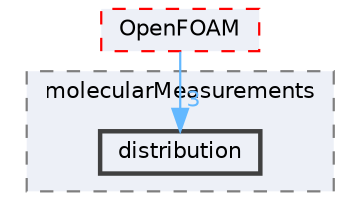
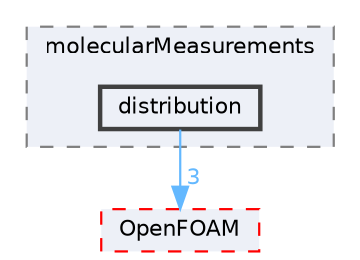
  digraph {
    compound=true
    node [fillcolor="#edf0f7" fontname=Helvetica fontsize=10 shape=box]
    n1 [color=grey25 height=0.2 label=distribution style="filled,bold" width=0.4]
    n2 [color=red height=0.2 label=OpenFOAM style="filled,dashed" width=0.4]
    subgraph cluster_1 {
      bgcolor="#edf0f7"
      fontname=Helvetica
      fontsize=10
      label=molecularMeasurements
      pencolor=grey50
      style="filled,dashed"
      n1
    }
-   n2 -> n1 [color=steelblue1 fontcolor=steelblue1 fontname=Helvetica fontsize=10 headlabel=3 labeldistance=1.5 labelfontname=Helvetica labelfontsize=10]
+   n1 -> n2 [color=steelblue1 fontcolor=steelblue1 fontname=Helvetica fontsize=10 headlabel=3 labeldistance=1.5 labelfontname=Helvetica labelfontsize=10]
  }
